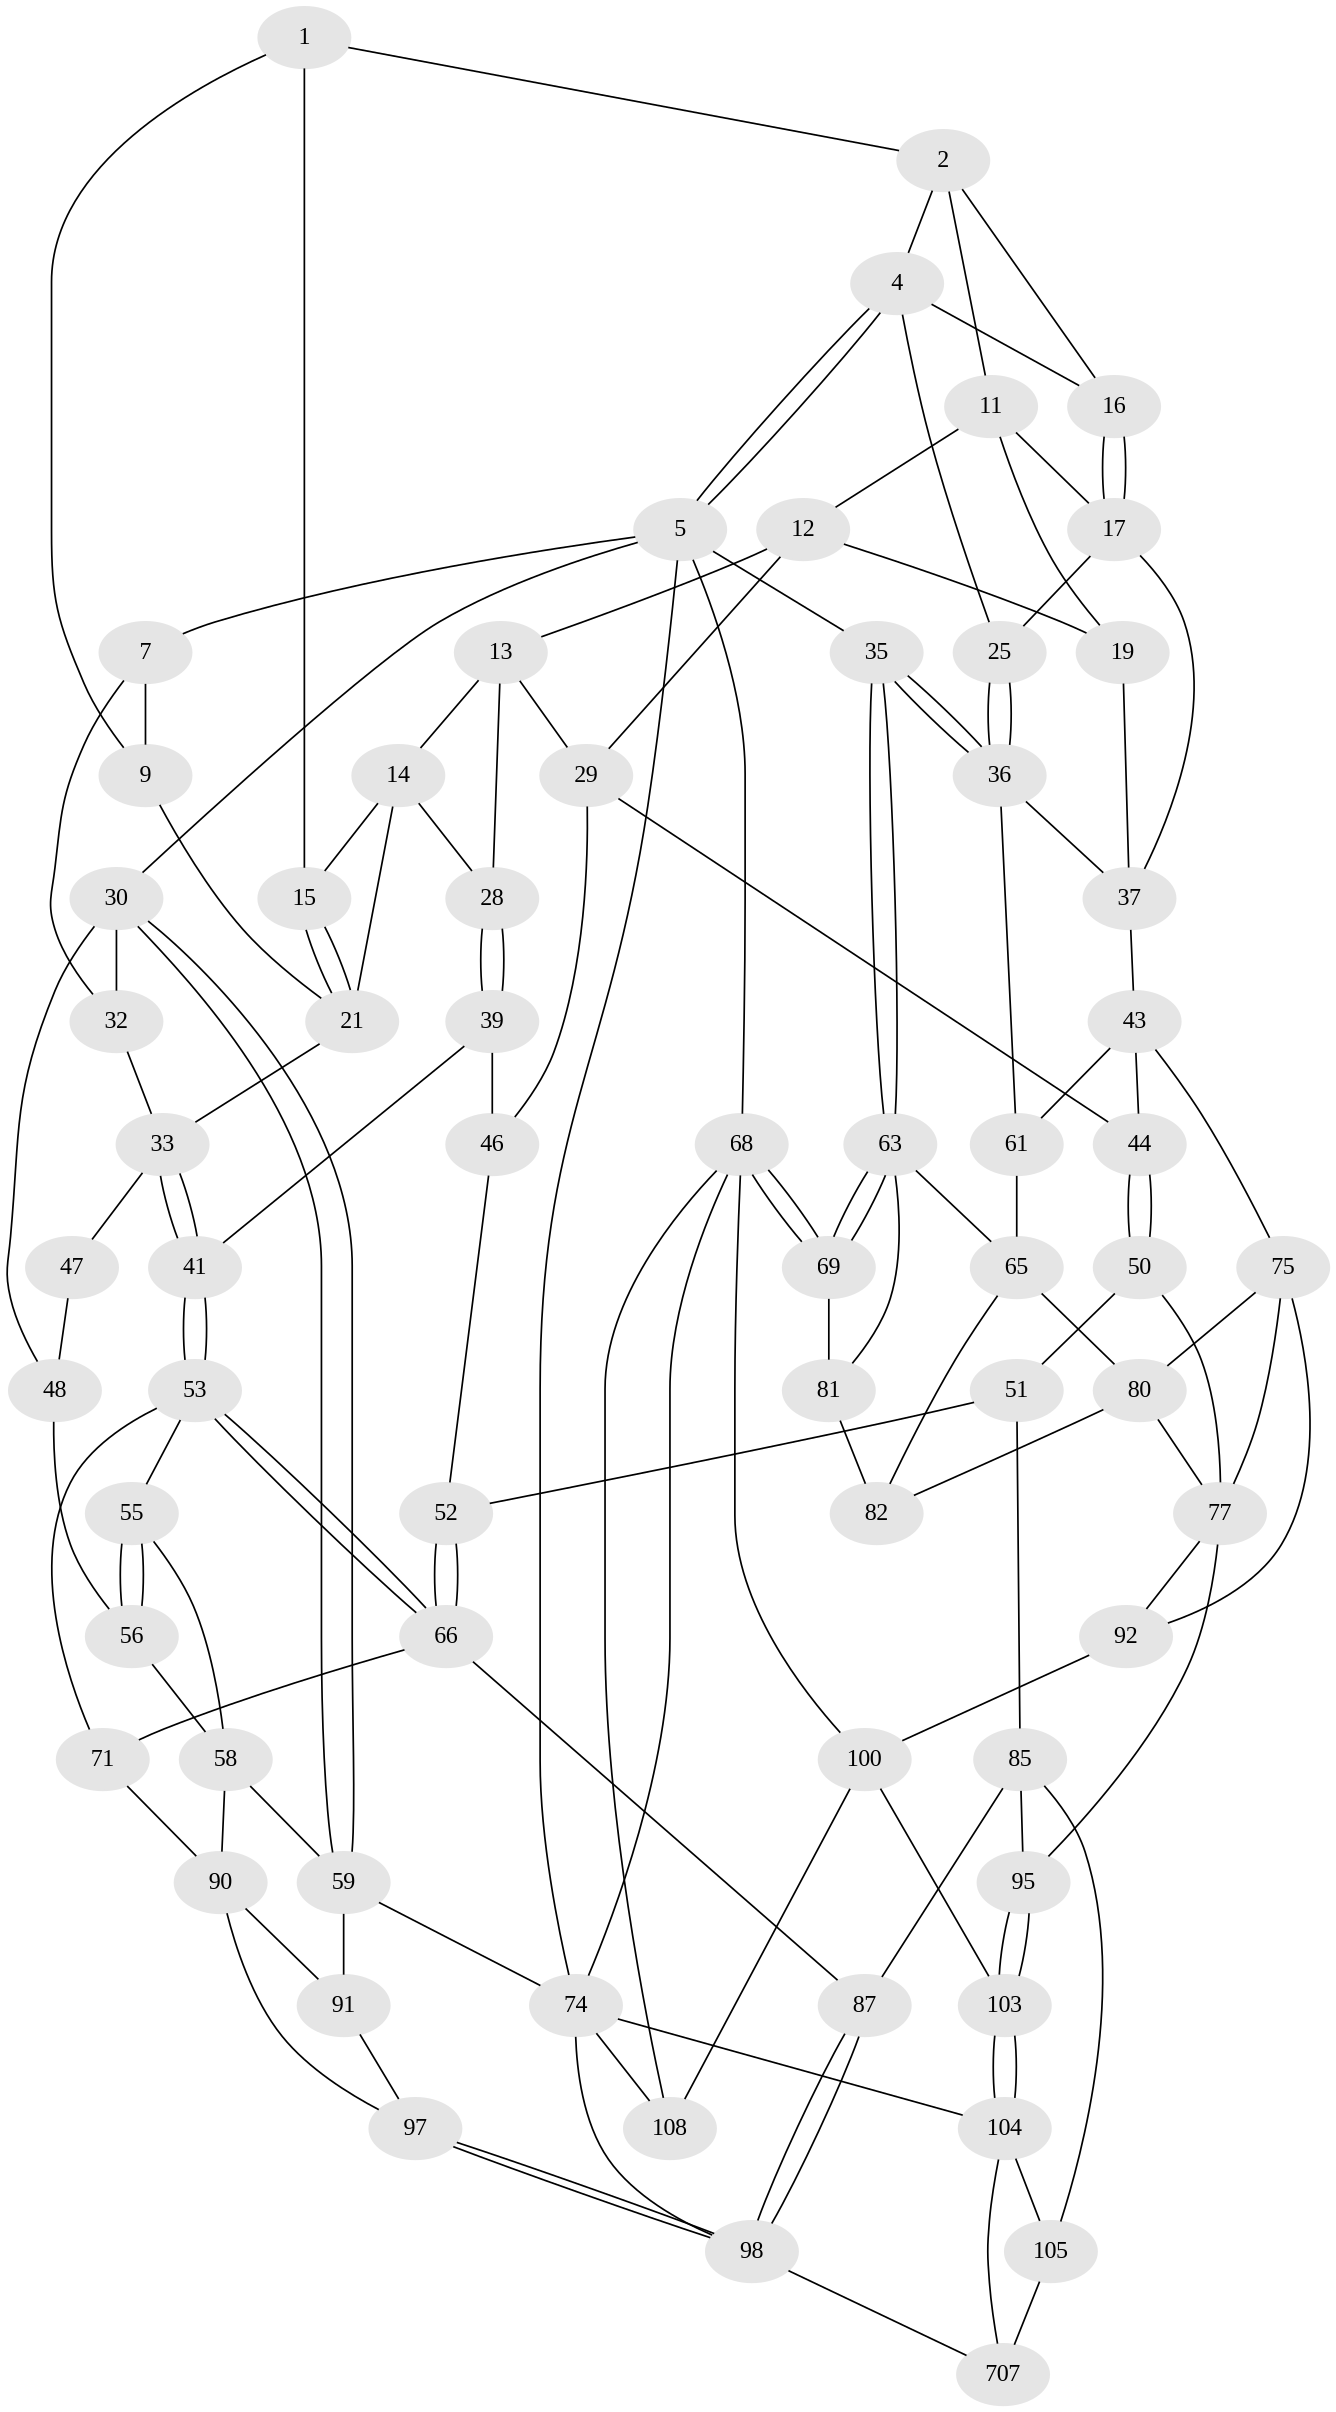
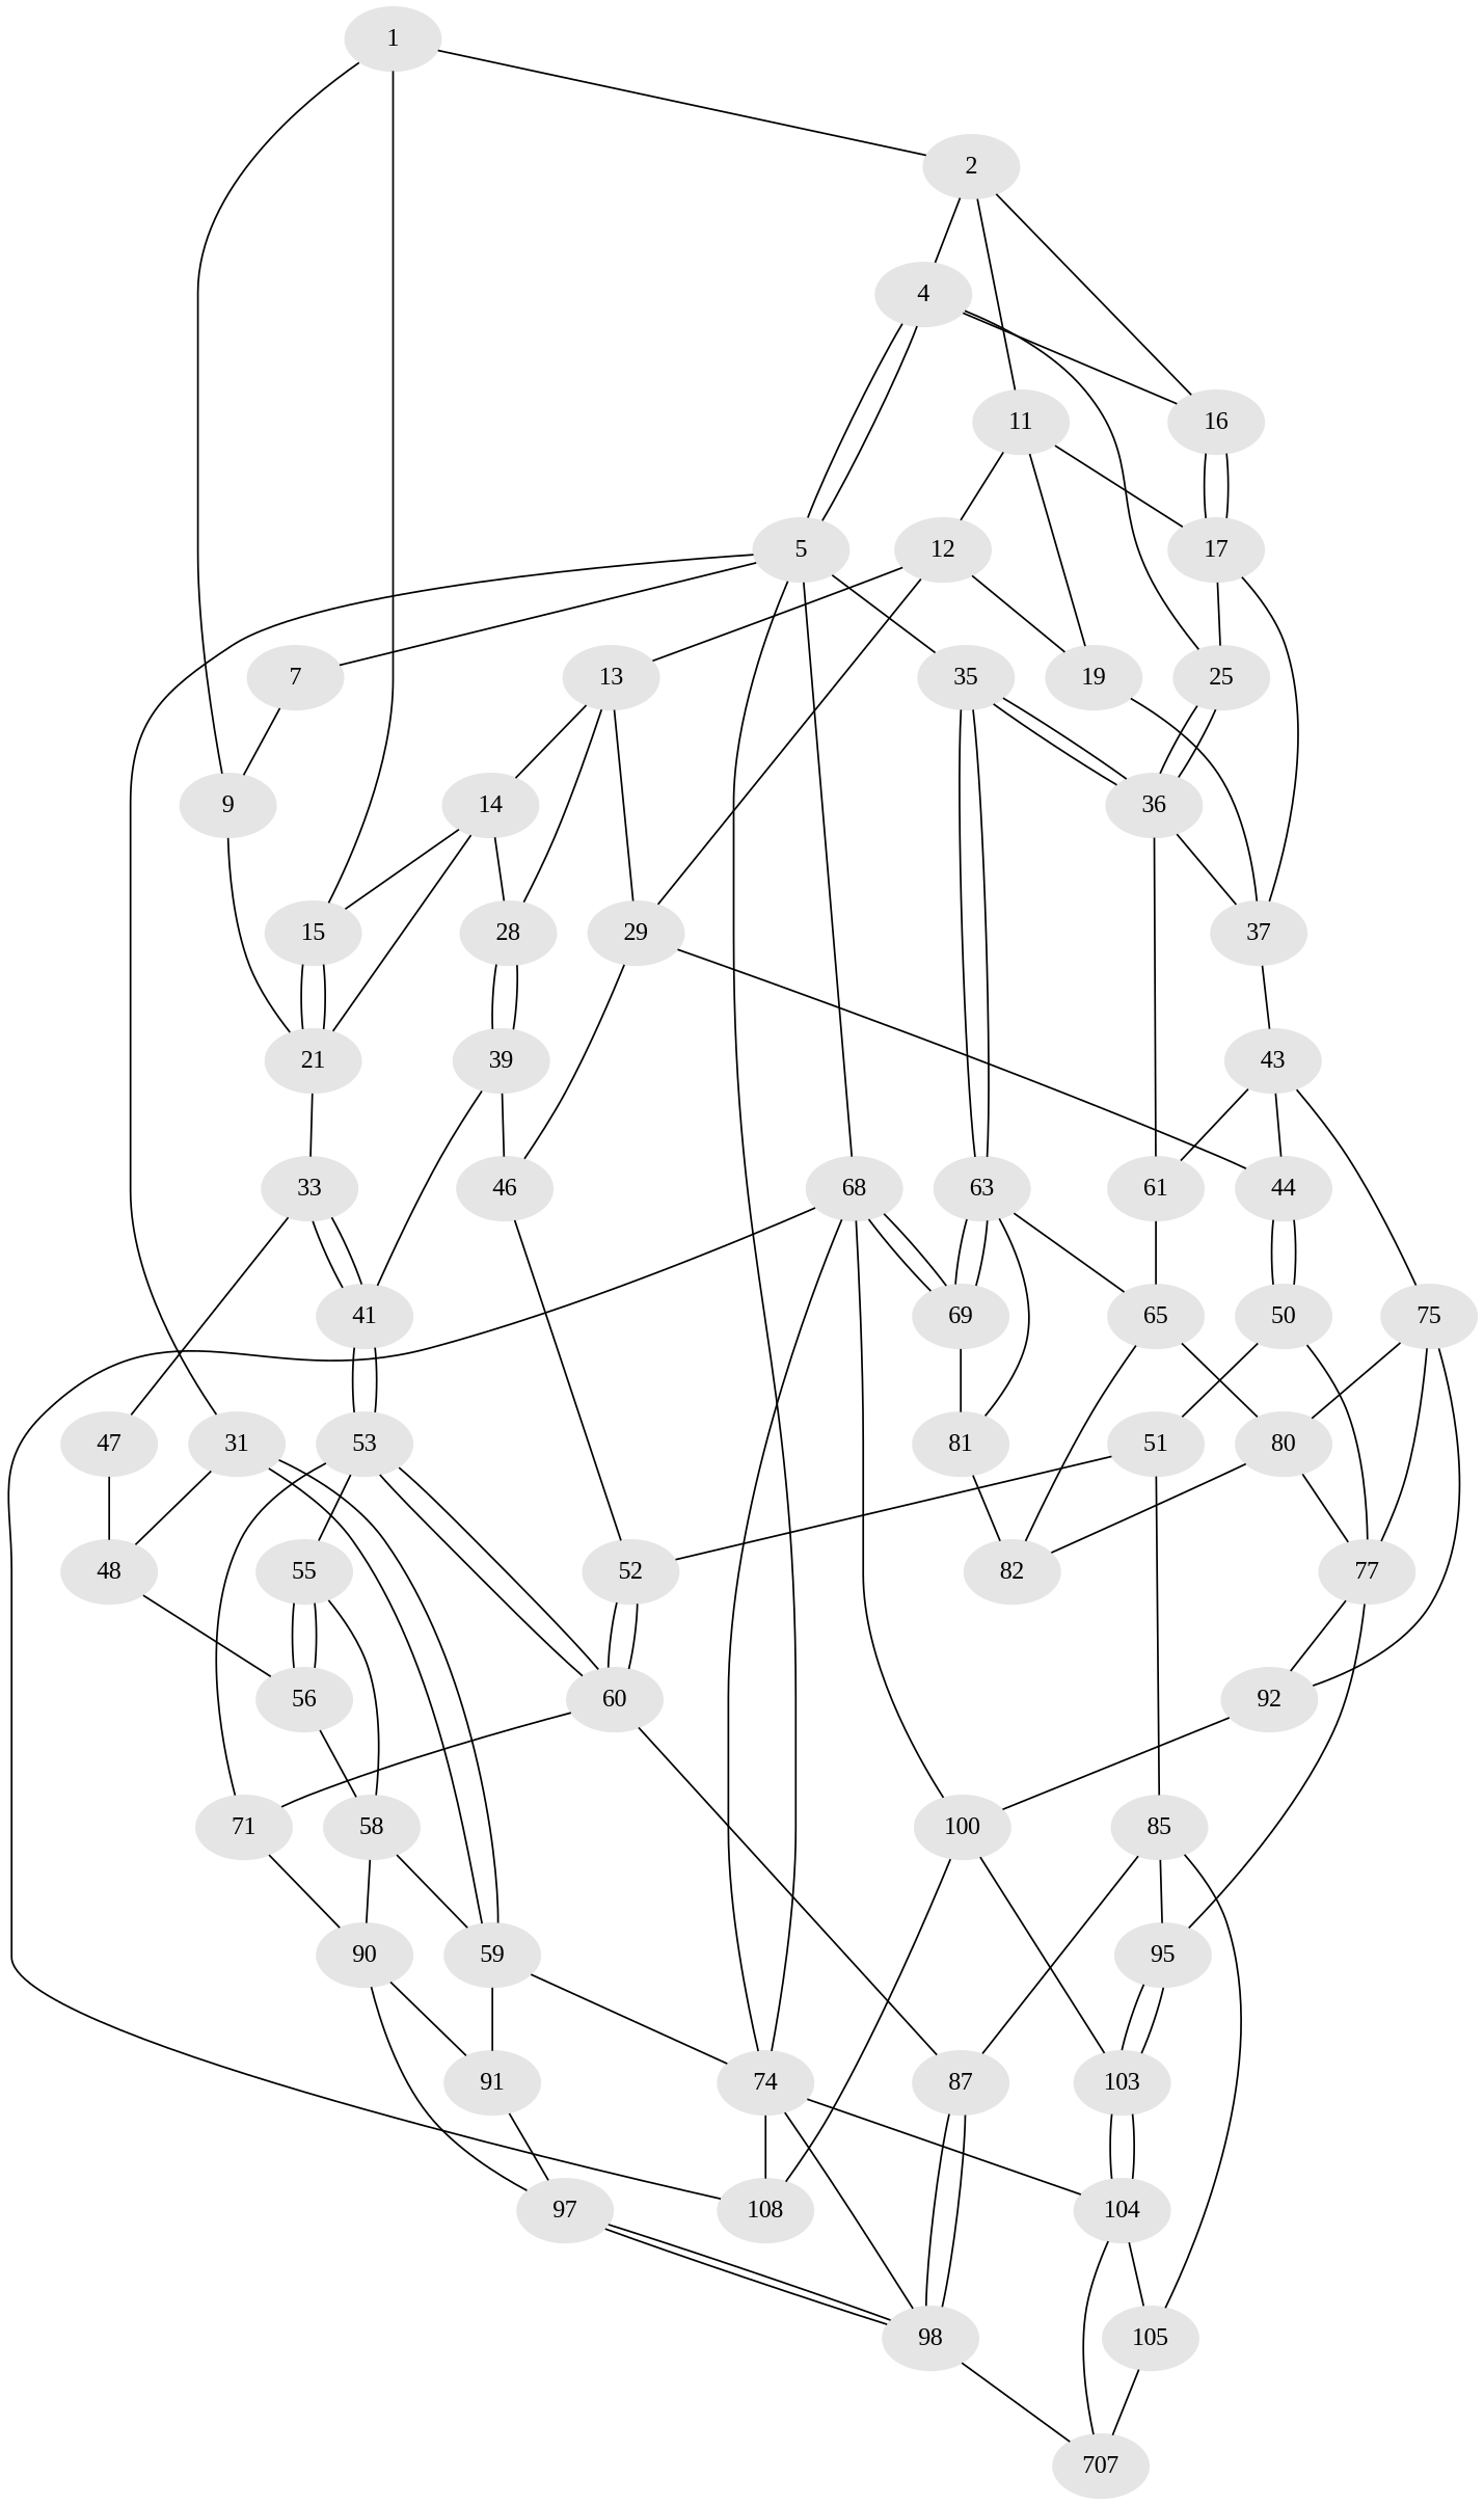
  graph {
    fontname="Liberation Serif"
    node [color=gray90 fontname="Liberation Serif" style=filled]
    edge [fontname="Liberation Serif"]
    1 [super="+8"]
    2 [super="+3"]
    9
    15
    4 [super="+23"]
    11 [super="+18"]
    16
    21 [super="+22"]
    5 [super="+6"]
    25
    12 [super="+20"]
    17 [super="+26"]
    19
    7 [super="+10"]
-   30 [super="+31"]
+   30 [super="+31" label=31]
    35
    68 [super="+99"]
    74 [super="+109"]
    36 [super="+42"]
-   32
    48 [super="+57"]
    59 [super="+73"]
    63 [super="+64"]
    69
    100 [super="+101"]
    108
    98 [super="+102"]
    104 [super="+110"]
    33 [super="+34"]
    13 [super="+27"]
    29 [super="+45"]
    37 [super="+38"]
    14 [super="+24"]
    28
    44
    46 [super="+49"]
    39 [super="+40"]
    43 [super="+62"]
    41
    47
    61
    50 [super="+78"]
    52
    56
    91
    53 [super="+54"]
    65 [super="+79"]
    81 [super="+83"]
    75 [super="+76"]
-   60 [super="+70" label=66]
+   60 [super="+70"]
    55 [super="+66"]
    71 [super="+72"]
    77 [super="+94"]
    80 [super="+89"]
    92 [super="+96"]
    51 [super="+84"]
    58 [super="+67"]
    85 [super="+86"]
    95
    87
    105 [super="+106"]
    90 [super="+93"]
    97
    82 [super="+88"]
    103
    n66 [label=707 super="+111"]
    1 -- 2
    1 -- 9
    1 -- 15
    2 -- 4
    2 -- 11
    2 -- 16
    9 -- 21
    15 -- 21
    15 -- 21
    4 -- 16
    4 -- 5
    4 -- 5
    4 -- 25
    11 -- 12
    11 -- 17
    11 -- 19
    16 -- 17
    16 -- 17
    21 -- 33
    5 -- 7
    5 -- 30
    5 -- 35
    5 -- 68
    5 -- 74
    25 -- 36
    25 -- 36
    12 -- 19
    12 -- 13
    12 -- 29
    17 -- 25
    17 -- 37
    19 -- 37
    7 -- 9
-   7 -- 32
-   30 -- 32
    30 -- 48
    30 -- 59
    30 -- 59
    35 -- 36
    35 -- 36
    35 -- 63
    35 -- 63
    68 -- 74
    68 -- 69
    68 -- 69
    68 -- 100
    68 -- 108
    74 -- 108
    74 -- 98
    74 -- 104
    36 -- 37
    36 -- 61
-   32 -- 33
    48 -- 56
    59 -- 74
    59 -- 91
    63 -- 69
    63 -- 69
    63 -- 65
    63 -- 81
    69 -- 81
    100 -- 108
    100 -- 103
    98 -- n66
    104 -- 105
    104 -- n66
    33 -- 41
    33 -- 41
    33 -- 47
    13 -- 29
    13 -- 14
    13 -- 28
    29 -- 44
    29 -- 46
    37 -- 43
    14 -- 15
    14 -- 21
    14 -- 28
    28 -- 39
    28 -- 39
    44 -- 50
    44 -- 50
    46 -- 52
    39 -- 46 [weight=2]
    39 -- 41
    43 -- 44
    43 -- 61
    43 -- 75
    41 -- 53
    41 -- 53
    47 -- 48 [weight=2]
    61 -- 65
    50 -- 77
    50 -- 51 [weight=2]
    52 -- 60
    52 -- 60
    56 -- 58
    91 -- 97
    53 -- 60
    53 -- 60
    53 -- 55
    53 -- 71
    65 -- 80
    65 -- 82
    81 -- 82 [weight=2]
    75 -- 77
    75 -- 80
    75 -- 92
    60 -- 71
    60 -- 87
    55 -- 56
    55 -- 56
    55 -- 58
    71 -- 90
    77 -- 92
    77 -- 95
    80 -- 77
    80 -- 82
    92 -- 100
    51 -- 52
    51 -- 85
    58 -- 59
    58 -- 90
    85 -- 95
    85 -- 87
    85 -- 105
    95 -- 103
    95 -- 103
    87 -- 98
    87 -- 98
    105 -- n66 [weight=2]
    90 -- 91
    90 -- 97
    97 -- 98
    97 -- 98
    103 -- 104
    103 -- 104
  }
